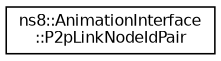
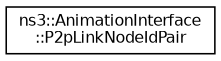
  digraph {
    rankdir=LR
-   n1 [color=black fillcolor=white fontname=Helvetica fontsize=10 height=0.2 label="ns8::AnimationInterface\l::P2pLinkNodeIdPair" shape=record style=filled width=0.4]
+   n1 [color=black fillcolor=white fontname=Helvetica fontsize=10 height=0.2 label="ns3::AnimationInterface\l::P2pLinkNodeIdPair" shape=record style=filled width=0.4]
  }
